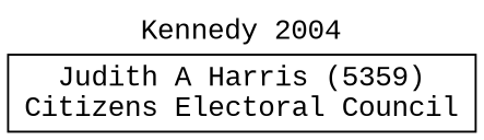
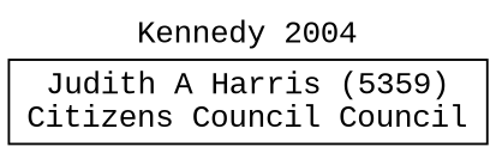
  digraph {
    label="Kennedy 2004"
    labelloc=t
    mclimit=10
    rankdir=LR
    fontname="Liberation Mono"
-   n1 [label="Judith A Harris (5359)\nCitizens Electoral Council" shape=box fontname="Liberation Mono"]
+   n1 [label="Judith A Harris (5359)\nCitizens Council Council" shape=box fontname="Liberation Mono"]
  }
